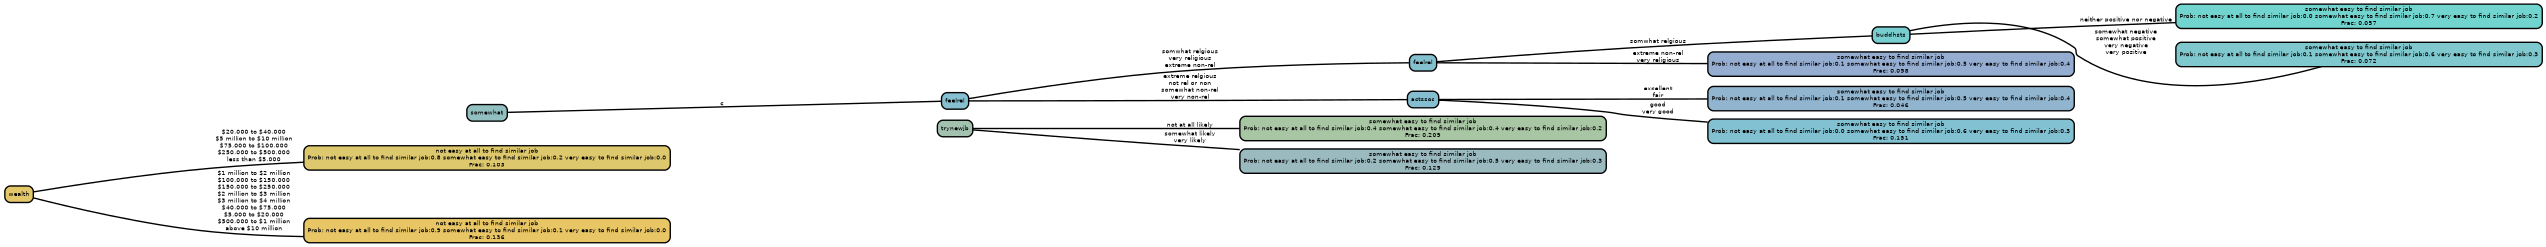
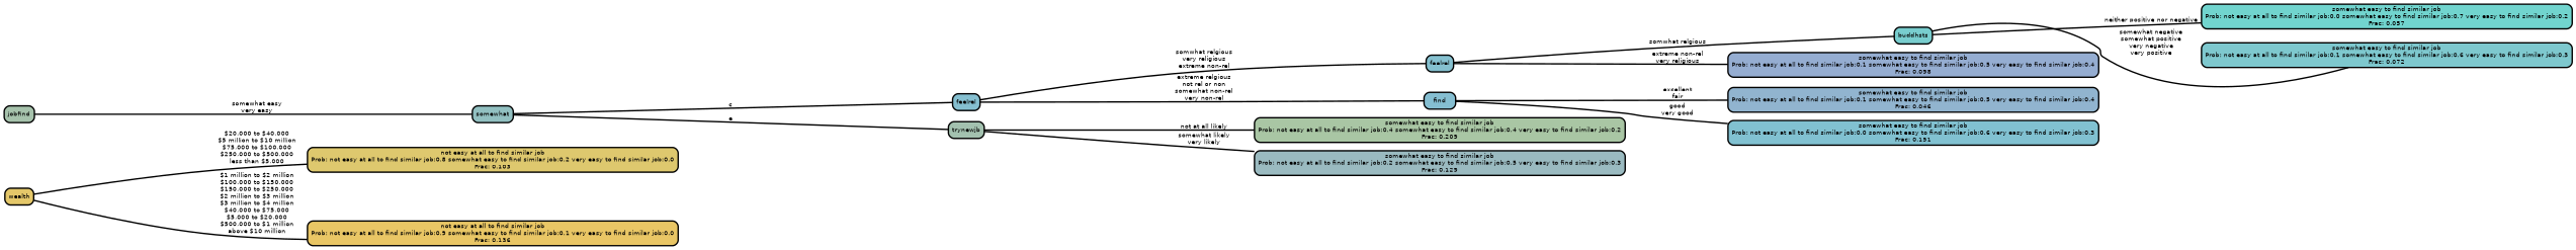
  graph {
    rankdir=LR
    ranksep="0 equally"
    splines=straight
    node [color=black fontcolor=black fontname=helvetica penwidth=3 shape=box style="filled, rounded"]
    edge [color=black fontname=helvetica penwidth=3]
    n1 [fillcolor="#dec86e" label="not easy at all to find similar job\nProb: not easy at all to find similar job:0.8 somewhat easy to find similar job:0.2 very easy to find similar job:0.0\nFrac: 0.103"]
    n2 [fillcolor="#e4c769" label=wealth]
    n3 [fillcolor="#e9c665" label="not easy at all to find similar job\nProb: not easy at all to find similar job:0.9 somewhat easy to find similar job:0.1 very easy to find similar job:0.0\nFrac: 0.136"]
+   n4 [fillcolor="#a6c2ac" label=jobfind]
    n5 [fillcolor="#92c0c1" label=somewhat]
    n6 [fillcolor="#85bfd0" label=feelrel]
    n7 [fillcolor="#a3c1af" label=trynewjb]
    n8 [fillcolor="#71d4ce" label="somewhat easy to find similar job\nProb: not easy at all to find similar job:0.0 somewhat easy to find similar job:0.7 very easy to find similar job:0.2\nFrac: 0.057"]
    n9 [fillcolor="#78cdce" label=buddhsts]
    n10 [fillcolor="#7ec8ce" label="somewhat easy to find similar job\nProb: not easy at all to find similar job:0.1 somewhat easy to find similar job:0.6 very easy to find similar job:0.3\nFrac: 0.072"]
    n11 [fillcolor="#85c0cf" label=feelrel]
    n12 [fillcolor="#95add1" label="somewhat easy to find similar job\nProb: not easy at all to find similar job:0.1 somewhat easy to find similar job:0.5 very easy to find similar job:0.4\nFrac: 0.098"]
-   n13 [fillcolor="#85bed1" label=actssoc]
+   n13 [fillcolor="#85bed1" label=find]
    n14 [fillcolor="#91b4cf" label="somewhat easy to find similar job\nProb: not easy at all to find similar job:0.1 somewhat easy to find similar job:0.5 very easy to find similar job:0.4\nFrac: 0.046"]
    n15 [fillcolor="#81c1d1" label="somewhat easy to find similar job\nProb: not easy at all to find similar job:0.0 somewhat easy to find similar job:0.6 very easy to find similar job:0.3\nFrac: 0.151"]
    n16 [fillcolor="#a9c6a4" label="somewhat easy to find similar job\nProb: not easy at all to find similar job:0.4 somewhat easy to find similar job:0.4 very easy to find similar job:0.2\nFrac: 0.209"]
    n17 [fillcolor="#9abac0" label="somewhat easy to find similar job\nProb: not easy at all to find similar job:0.2 somewhat easy to find similar job:0.5 very easy to find similar job:0.3\nFrac: 0.129"]
    subgraph sub_1 {
      rank=same
    }
    n2 -- n1 [label=" $20,000 to $40,000\n $5 million to $10 million\n $75,000 to $100,000\n $250,000 to $500,000\n less than $5,000"]
    n2 -- n3 [label=" $1 million to $2 million\n $100,000 to $150,000\n $150,000 to $250,000\n $2 million to $3 million\n $3 million to $4 million\n $40,000 to $75,000\n $5,000 to $20,000\n $500,000 to $1 million\n above $10 million"]
+   n4 -- n5 [label=" somewhat easy\n very easy"]
    n5 -- n6 [label=" c"]
+   n5 -- n7 [label=" e"]
    n6 -- n11 [label=" somwhat relgious\n very religious\n extreme non-rel"]
    n6 -- n13 [label=" extreme relgious\n not rel or non\n somewhat non-rel\n very non-rel"]
    n7 -- n16 [label=" not at all likely"]
    n7 -- n17 [label=" somewhat likely\n very likely"]
    n9 -- n8 [label=" neither positive nor negative"]
    n9 -- n10 [label=" somewhat negative\n somewhat positive\n very negative\n very positive"]
    n11 -- n9 [label=" somwhat relgious"]
    n11 -- n12 [label=" extreme non-rel\n very religious"]
    n13 -- n14 [label=" excellent\n fair"]
    n13 -- n15 [label=" good\n very good"]
  }
